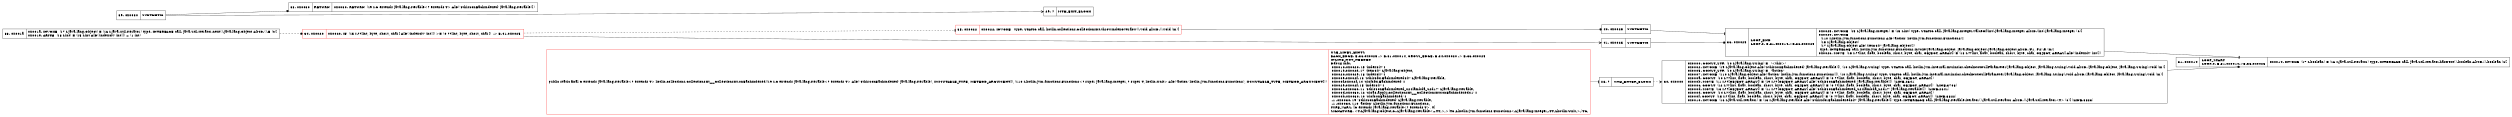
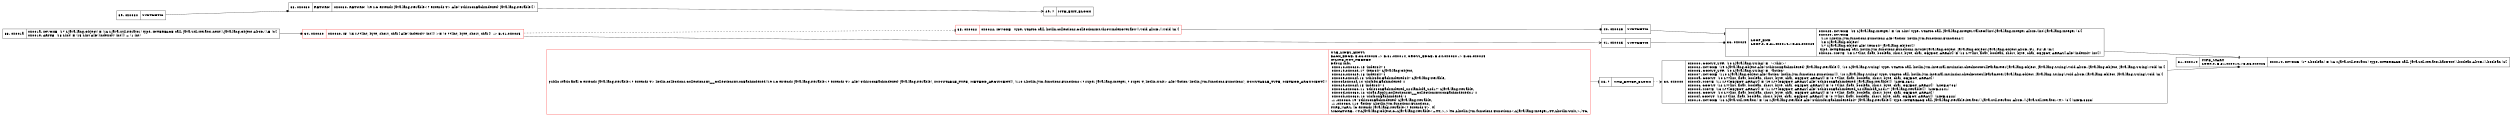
  digraph {
    rankdir=LR
    node [color=black shape=record]
    edge [arrowhead=dot]
    n1 [label="{28\:\ ?|MTH_ENTER_BLOCK\l}"]
    n2 [label="{30\:\ 0x0000|0x0000: CONST_STR  (r0 I:java.lang.String) =  \"\<this\>\" \l0x0002: INVOKE  (r9 I:java.lang.Object A[D('$this$onEachIndexed' java.lang.Iterable)]), (r0 I:java.lang.String) type: STATIC call: kotlin.jvm.internal.Intrinsics.checkNotNullParameter(java.lang.Object, java.lang.String):void A[MD:(java.lang.Object, java.lang.String):void (m)]\l0x0005: CONST_STR  (r0 I:java.lang.String) =  \"action\" \l0x0007: INVOKE  (r10 I:java.lang.Object A[D('action' kotlin.jvm.functions.Function2)]), (r0 I:java.lang.String) type: STATIC call: kotlin.jvm.internal.Intrinsics.checkNotNullParameter(java.lang.Object, java.lang.String):void A[MD:(java.lang.Object, java.lang.String):void (m)]\l0x000a: CONST  (r0 I:??[int, float, boolean, short, byte, char, OBJECT, ARRAY]) = (0 ??[int, float, boolean, short, byte, char, OBJECT, ARRAY]) \l0x000b: MOVE  (r1 I:??[OBJECT, ARRAY]) = (r9 I:??[OBJECT, ARRAY] A[D('$this$onEachIndexed' java.lang.Iterable)])  (LINE:2641)\l0x000c: CONST  (r2 I:??[int, float, boolean, short, byte, char, OBJECT, ARRAY]) = (0 ??[int, float, boolean, short, byte, char, OBJECT, ARRAY])  (LINE:3708)\l0x000d: MOVE  (r3 I:??[OBJECT, ARRAY]) = (r1 I:??[OBJECT, ARRAY] A[D('$this$onEachIndexed_u24lambda_u2d17' java.lang.Iterable)])  (LINE:2641)\l0x000e: CONST  (r4 I:??[int, float, boolean, short, byte, char, OBJECT, ARRAY]) = (0 ??[int, float, boolean, short, byte, char, OBJECT, ARRAY]) \l0x000f: CONST  (r5 I:??[int, float, boolean, short, byte, char, OBJECT, ARRAY]) = (0 ??[int, float, boolean, short, byte, char, OBJECT, ARRAY])  (LINE:3822)\l0x0010: INVOKE  (r6 I:java.util.Iterator) = (r3 I:java.lang.Iterable A[D('$this$forEachIndexed$iv' java.lang.Iterable)]) type: INTERFACE call: java.lang.Iterable.iterator():java.util.Iterator A[MD:():java.util.Iterator\<T\> (c)] (LINE:3823)\l}"]
-   n3 [label="{31\:\ 0x0014|LOOP_START\lLOOP:0: B:31:0x0014\-\>B:36:0x0025\l|0x0014: INVOKE  (r7 I:boolean) = (r6 I:java.util.Iterator) type: INTERFACE call: java.util.Iterator.hasNext():boolean A[MD:():boolean (c)]\l}"]
+   n3 [label="{31\:\ 0x0014|TYPE_START\lLOOP:0: B:31:0x0014\-\>B:36:0x0025\l|0x0014: INVOKE  (r7 I:boolean) = (r6 I:java.util.Iterator) type: INTERFACE call: java.util.Iterator.hasNext():boolean A[MD:():boolean (c)]\l}"]
    n4 [label="{33\:\ 0x001a|0x001a: INVOKE  (r7 I:java.lang.Object) = (r6 I:java.util.Iterator) type: INTERFACE call: java.util.Iterator.next():java.lang.Object A[MD:():E (c)]\l0x001e: ARITH  (r8 I:int) = (r5 I:int A[D('index$iv' int)]) + (1 int) \l}"]
    n5 [color=red label="{34\:\ 0x0020|0x0020: IF  (r5 I:??[int, byte, short, char] A[D('index$iv' int)]) \>= (0 ??[int, byte, short, char])  \-\> B:41:0x0025 \l}"]
    n6 [label="{39\:\ 0x0030|SYNTHETIC\l}"]
    n7 [label="{38\:\ 0x0030|RETURN\l|0x0030: RETURN  (r9 I:C extends java.lang.Iterable\<? extends T\> A[D('$this$onEachIndexed' java.lang.Iterable)]) \l}"]
    n8 [color=red label="{35\:\ 0x0022|0x0022: INVOKE   type: STATIC call: kotlin.collections.CollectionsKt.throwIndexOverflow():void A[MD:():void (m)]\l}"]
    n9 [label="{41\:\ 0x0025|SYNTHETIC\l}"]
    n10 [label="{40\:\ 0x0025|SYNTHETIC\l}"]
    n11 [label="{36\:\ 0x0025|LOOP_END\lLOOP:0: B:31:0x0014\-\>B:36:0x0025\l|0x0025: INVOKE  (r5 I:java.lang.Integer) = (r5 I:int) type: STATIC call: java.lang.Integer.valueOf(int):java.lang.Integer A[MD:(int):java.lang.Integer (c)]\l0x0029: INVOKE  \l  (r10 I:kotlin.jvm.functions.Function2 A[D('action' kotlin.jvm.functions.Function2)])\l  (r5 I:java.lang.Object)\l  (r7 I:java.lang.Object A[D('item$iv' java.lang.Object)])\l type: INTERFACE call: kotlin.jvm.functions.Function2.invoke(java.lang.Object, java.lang.Object):java.lang.Object A[MD:(P1, P2):R (m)]\l0x002c: MOVE  (r5 I:??[int, float, boolean, short, byte, char, OBJECT, ARRAY]) = (r8 I:??[int, float, boolean, short, byte, char, OBJECT, ARRAY] A[D('index$iv' int)]) \l}"]
    n12 [label="{29\:\ ?|MTH_EXIT_BLOCK\l}"]
    n13 [color=red label="{public static final C extends java.lang.Iterable\<? extends T\> kotlin.collections.CollectionsKt___CollectionsKt.onEachIndexed((r9 I:C extends java.lang.Iterable\<? extends T\> A[D('$this$onEachIndexed' java.lang.Iterable), IMMUTABLE_TYPE, METHOD_ARGUMENT]), (r10 I:kotlin.jvm.functions.Function2\<? super java.lang.Integer, ? super T, kotlin.Unit\> A[D('action' kotlin.jvm.functions.Function2), IMMUTABLE_TYPE, METHOD_ARGUMENT]))  | USE_LINES_HINTS\lBACK_EDGE: B:36:0x0025 \-\> B:31:0x0014, CROSS_EDGE: B:34:0x0020 \-\> B:36:0x0025\lINLINE_NOT_NEEDED\lDebug Info:\l  0x0010\-0x0020: r5 'index$iv' I\l  0x001e\-0x002e: r7 'item$iv' Ljava\/lang\/Object;\l  0x0020\-0x002e: r8 'index$iv' I\l  0x000e\-0x002f: r3 '$this$forEachIndexed$iv' Ljava\/lang\/Iterable;\l  0x000f\-0x002f: r4 '$i$f$forEachIndexed' I\l  0x002e\-0x002f: r5 'index$iv' I\l  0x000c\-0x0030: r1 '$this$onEachIndexed_u24lambda_u2d17' Ljava\/lang\/Iterable;\l  0x000d\-0x0030: r2 '$i$a$\-apply\-CollectionsKt___CollectionsKt$onEachIndexed$1' I\l  0x000b\-0x0030: r0 '$i$f$onEachIndexed' I\l  \-1 \-0x0030: r9 '$this$onEachIndexed' Ljava\/lang\/Iterable;\l  \-1 \-0x0030: r10 'action' Lkotlin\/jvm\/functions\/Function2;\lTYPE_VARS: [C extends java.lang.Iterable\<? extends T\>, T]\lSIGNATURE: \<T:Ljava\/lang\/Object;C::Ljava\/lang\/Iterable\<+TT;\>;\>(TC;Lkotlin\/jvm\/functions\/Function2\<\-Ljava\/lang\/Integer;\-TT;Lkotlin\/Unit;\>;)TC;\l}"]
    n1 -> n2 [arrowhead=vee style=dashed]
    n2 -> n3
-   n4 -> n5 [style=dashed]
+   n4 -> n5
    n5 -> n8 [arrowhead=tee style=dashed]
    n5 -> n9 [arrowhead=vee]
    n6 -> n7
-   n6 -> n12 [arrowhead=vee]
+   n7 -> n12 [arrowhead=vee]
    n8 -> n10
    n9 -> n11
    n10 -> n11 [arrowhead=tee]
    n11 -> n3 [arrowhead=tee]
    n13 -> n1 [arrowhead=tee]
  }
